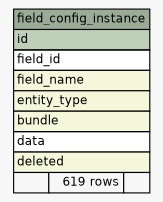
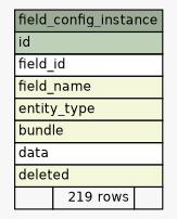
  digraph {
    bgcolor="#f7f7f7"
    fontname=Helvetica
    fontsize=11
    nodesep=0.18
    rankdir=RL
    ranksep=0.46
-   n1 [fontname=Helvetica fontsize=11 label=<     <TABLE BORDER="0" CELLBORDER="1" CELLSPACING="0" BGCOLOR="#ffffff">       <TR><TD COLSPAN="3" BGCOLOR="#9bab96" ALIGN="CENTER">field_config_instance</TD></TR>       <TR><TD PORT="id" COLSPAN="3" BGCOLOR="#bed1b8" ALIGN="LEFT">id</TD></TR>       <TR><TD PORT="field_id" COLSPAN="3" ALIGN="LEFT">field_id</TD></TR>       <TR><TD PORT="field_name" COLSPAN="3" BGCOLOR="#f4f7da" ALIGN="LEFT">field_name</TD></TR>       <TR><TD PORT="entity_type" COLSPAN="3" BGCOLOR="#f4f7da" ALIGN="LEFT">entity_type</TD></TR>       <TR><TD PORT="bundle" COLSPAN="3" BGCOLOR="#f4f7da" ALIGN="LEFT">bundle</TD></TR>       <TR><TD PORT="data" COLSPAN="3" ALIGN="LEFT">data</TD></TR>       <TR><TD PORT="deleted" COLSPAN="3" BGCOLOR="#f4f7da" ALIGN="LEFT">deleted</TD></TR>       <TR><TD ALIGN="LEFT" BGCOLOR="#f7f7f7">  </TD><TD ALIGN="RIGHT" BGCOLOR="#f7f7f7">619 rows</TD><TD ALIGN="RIGHT" BGCOLOR="#f7f7f7">  </TD></TR>     </TABLE>> shape=plaintext]
+   n1 [fontname=Helvetica fontsize=11 label=<     <TABLE BORDER="0" CELLBORDER="1" CELLSPACING="0" BGCOLOR="#ffffff">       <TR><TD COLSPAN="3" BGCOLOR="#9bab96" ALIGN="CENTER">field_config_instance</TD></TR>       <TR><TD PORT="id" COLSPAN="3" BGCOLOR="#bed1b8" ALIGN="LEFT">id</TD></TR>       <TR><TD PORT="field_id" COLSPAN="3" ALIGN="LEFT">field_id</TD></TR>       <TR><TD PORT="field_name" COLSPAN="3" BGCOLOR="#f4f7da" ALIGN="LEFT">field_name</TD></TR>       <TR><TD PORT="entity_type" COLSPAN="3" BGCOLOR="#f4f7da" ALIGN="LEFT">entity_type</TD></TR>       <TR><TD PORT="bundle" COLSPAN="3" BGCOLOR="#f4f7da" ALIGN="LEFT">bundle</TD></TR>       <TR><TD PORT="data" COLSPAN="3" ALIGN="LEFT">data</TD></TR>       <TR><TD PORT="deleted" COLSPAN="3" BGCOLOR="#f4f7da" ALIGN="LEFT">deleted</TD></TR>       <TR><TD ALIGN="LEFT" BGCOLOR="#f7f7f7">  </TD><TD ALIGN="RIGHT" BGCOLOR="#f7f7f7">219 rows</TD><TD ALIGN="RIGHT" BGCOLOR="#f7f7f7">  </TD></TR>     </TABLE>> shape=plaintext]
  }
